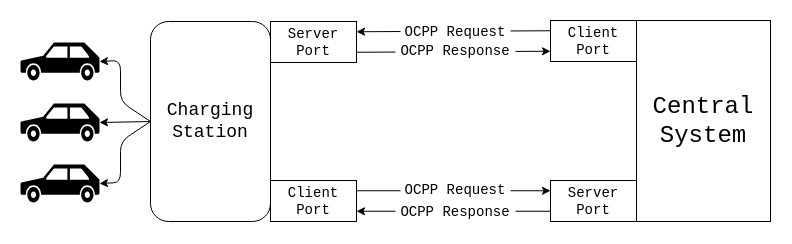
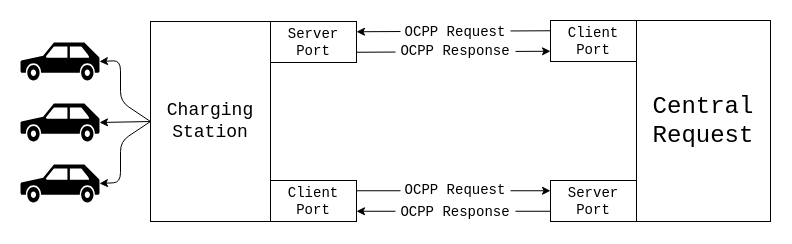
  <mxCell id="0" />
  <mxCell id="1" parent="0" />
  <mxCell id="2" value="" style="shape=mxgraph.signs.transportation.car_3;html=1;fillColor=#000000;strokeColor=none;verticalLabelPosition=bottom;verticalAlign=top;align=center;fontFamily=Courier New;fontSize=11;fontColor=#000000;" parent="1" vertex="1"><mxGeometry x="20" y="103" width="79" height="38" as="geometry" /></mxCell>
  <mxCell id="3" value="" style="shape=mxgraph.signs.transportation.car_3;html=1;fillColor=#000000;strokeColor=none;verticalLabelPosition=bottom;verticalAlign=top;align=center;fontFamily=Courier New;fontSize=11;fontColor=#000000;" parent="1" vertex="1"><mxGeometry x="20" y="164" width="79" height="38" as="geometry" /></mxCell>
  <mxCell id="4" value="" style="shape=mxgraph.signs.transportation.car_3;html=1;fillColor=#000000;strokeColor=none;verticalLabelPosition=bottom;verticalAlign=top;align=center;fontFamily=Courier New;fontSize=11;fontColor=#000000;" parent="1" vertex="1"><mxGeometry x="20" y="42" width="79" height="38" as="geometry" /></mxCell>
- <mxCell id="5" value="&lt;div style=&quot;text-align: center&quot;&gt;Charging Station&lt;/div&gt;" style="whiteSpace=wrap;html=1;strokeColor=#000000;strokeWidth=1;fillColor=#ffffff;fontFamily=Courier New;fontSize=18;fontColor=#000000;align=center;rounded=1;" parent="1" vertex="1"><mxGeometry x="150" y="21" width="120" height="200" as="geometry" /></mxCell>
+ <mxCell id="5" value="&lt;div style=&quot;text-align: center&quot;&gt;Charging Station&lt;/div&gt;" style="rounded=0;whiteSpace=wrap;html=1;strokeColor=#000000;strokeWidth=1;fillColor=#ffffff;fontFamily=Courier New;fontSize=18;fontColor=#000000;align=center;" parent="1" vertex="1"><mxGeometry x="150" y="21" width="120" height="200" as="geometry" /></mxCell>
  <mxCell id="6" value="" style="endArrow=classic;html=1;strokeColor=#000000;strokeWidth=1;fontFamily=Courier New;fontSize=18;fontColor=#000000;entryX=1;entryY=0.5;entryPerimeter=0;exitX=0;exitY=0.5;" parent="1" source="5" target="4" edge="1"><mxGeometry width="50" height="50" relative="1" as="geometry"><mxPoint x="-20" y="341" as="sourcePoint" /><mxPoint x="30" y="291" as="targetPoint" /><Array as="points"><mxPoint x="120" y="101" /><mxPoint x="120" y="60" /></Array></mxGeometry></mxCell>
  <mxCell id="7" value="" style="endArrow=classic;html=1;strokeColor=#000000;strokeWidth=1;fontFamily=Courier New;fontSize=18;fontColor=#000000;entryX=1;entryY=0.5;entryPerimeter=0;exitX=0;exitY=0.5;" parent="1" source="5" target="2" edge="1"><mxGeometry width="50" height="50" relative="1" as="geometry"><mxPoint x="164" y="131" as="sourcePoint" /><mxPoint x="99" y="70" as="targetPoint" /></mxGeometry></mxCell>
  <mxCell id="8" value="" style="endArrow=classic;html=1;strokeColor=#000000;strokeWidth=1;fontFamily=Courier New;fontSize=18;fontColor=#000000;entryX=1;entryY=0.5;entryPerimeter=0;exitX=0;exitY=0.5;" parent="1" source="5" target="3" edge="1"><mxGeometry width="50" height="50" relative="1" as="geometry"><mxPoint x="164" y="131" as="sourcePoint" /><mxPoint x="99" y="131" as="targetPoint" /><Array as="points"><mxPoint x="120" y="141" /><mxPoint x="120" y="182" /></Array></mxGeometry></mxCell>
  <mxCell id="9" value="Server Port" style="rounded=0;whiteSpace=wrap;html=1;strokeColor=#000000;strokeWidth=1;fillColor=#ffffff;fontFamily=Courier New;fontSize=14;fontColor=#000000;align=center;" parent="1" vertex="1"><mxGeometry x="270" y="21" width="86" height="41" as="geometry" /></mxCell>
- <mxCell id="10" value="Central System" style="rounded=0;whiteSpace=wrap;html=1;strokeColor=#000000;strokeWidth=1;fillColor=#ffffff;fontFamily=Courier New;fontSize=24;fontColor=#000000;align=center;" parent="1" vertex="1"><mxGeometry x="636" y="20" width="134" height="201" as="geometry" /></mxCell>
+ <mxCell id="10" value="Central Request" style="rounded=0;whiteSpace=wrap;html=1;strokeColor=#000000;strokeWidth=1;fillColor=#ffffff;fontFamily=Courier New;fontSize=24;fontColor=#000000;align=center;" parent="1" vertex="1"><mxGeometry x="636" y="20" width="134" height="201" as="geometry" /></mxCell>
  <mxCell id="11" value="Client Port" style="rounded=0;whiteSpace=wrap;html=1;strokeColor=#000000;strokeWidth=1;fillColor=#ffffff;fontFamily=Courier New;fontSize=14;fontColor=#000000;align=center;" parent="1" vertex="1"><mxGeometry x="550" y="20" width="86" height="41" as="geometry" /></mxCell>
  <mxCell id="12" value="" style="endArrow=classic;html=1;strokeColor=#000000;strokeWidth=1;fontFamily=Courier New;fontSize=14;fontColor=#000000;entryX=0;entryY=0.75;exitX=1;exitY=0.75;" parent="1" source="9" target="11" edge="1"><mxGeometry width="50" height="50" relative="1" as="geometry"><mxPoint x="356" y="51" as="sourcePoint" /><mxPoint x="590" y="52" as="targetPoint" /></mxGeometry></mxCell>
  <mxCell id="13" value="" style="endArrow=classic;html=1;strokeColor=#000000;strokeWidth=1;fontFamily=Courier New;fontSize=14;fontColor=#000000;entryX=1;entryY=0.25;exitX=0;exitY=0.25;" parent="1" source="11" target="9" edge="1"><mxGeometry width="50" height="50" relative="1" as="geometry"><mxPoint x="400" y="41" as="sourcePoint" /><mxPoint x="450" y="-9" as="targetPoint" /></mxGeometry></mxCell>
  <mxCell id="14" value="OCPP Request" style="text;html=1;strokeColor=none;fillColor=#ffffff;align=center;verticalAlign=middle;whiteSpace=wrap;fontFamily=Courier New;fontSize=14;fontColor=#000000;" parent="1" vertex="1"><mxGeometry x="400" y="22" width="110" height="20" as="geometry" /></mxCell>
  <mxCell id="15" value="OCPP Response" style="text;html=1;strokeColor=none;fillColor=#ffffff;align=center;verticalAlign=middle;whiteSpace=wrap;fontFamily=Courier New;fontSize=14;fontColor=#000000;" parent="1" vertex="1"><mxGeometry x="395" y="41" width="120" height="20" as="geometry" /></mxCell>
  <mxCell id="16" value="Client Port" style="rounded=0;whiteSpace=wrap;html=1;strokeColor=#000000;strokeWidth=1;fillColor=#ffffff;fontFamily=Courier New;fontSize=14;fontColor=#000000;align=center;" vertex="1" parent="1"><mxGeometry x="270" y="180" width="86" height="41" as="geometry" /></mxCell>
  <mxCell id="17" value="Server Port" style="rounded=0;whiteSpace=wrap;html=1;strokeColor=#000000;strokeWidth=1;fillColor=#ffffff;fontFamily=Courier New;fontSize=14;fontColor=#000000;align=center;" vertex="1" parent="1"><mxGeometry x="550" y="180" width="86" height="41" as="geometry" /></mxCell>
  <mxCell id="18" value="" style="endArrow=classic;html=1;strokeColor=#000000;strokeWidth=1;fontFamily=Courier New;fontSize=14;fontColor=#000000;entryX=0;entryY=0.25;exitX=1;exitY=0.25;" edge="1" source="16" target="17" parent="1"><mxGeometry width="50" height="50" relative="1" as="geometry"><mxPoint x="370" y="301" as="sourcePoint" /><mxPoint x="420" y="251" as="targetPoint" /></mxGeometry></mxCell>
  <mxCell id="19" value="" style="endArrow=classic;html=1;strokeColor=#000000;strokeWidth=1;fontFamily=Courier New;fontSize=14;fontColor=#000000;entryX=1;entryY=0.75;exitX=0;exitY=0.75;" edge="1" source="17" target="16" parent="1"><mxGeometry width="50" height="50" relative="1" as="geometry"><mxPoint x="430" y="291" as="sourcePoint" /><mxPoint x="480" y="241" as="targetPoint" /></mxGeometry></mxCell>
  <mxCell id="20" value="OCPP Request" style="text;html=1;strokeColor=none;fillColor=#ffffff;align=center;verticalAlign=middle;whiteSpace=wrap;fontFamily=Courier New;fontSize=14;fontColor=#000000;" vertex="1" parent="1"><mxGeometry x="400" y="180" width="110" height="20" as="geometry" /></mxCell>
  <mxCell id="21" value="OCPP Response" style="text;html=1;strokeColor=none;fillColor=#ffffff;align=center;verticalAlign=middle;whiteSpace=wrap;fontFamily=Courier New;fontSize=14;fontColor=#000000;" vertex="1" parent="1"><mxGeometry x="395" y="202" width="120" height="20" as="geometry" /></mxCell>
